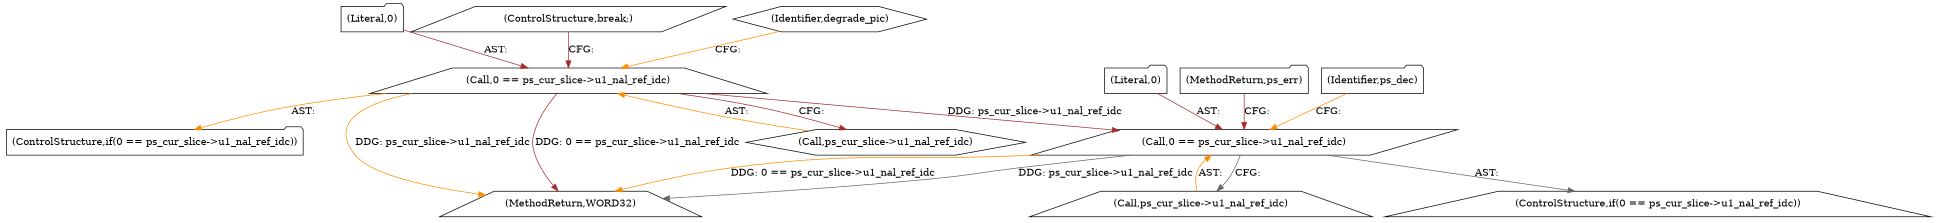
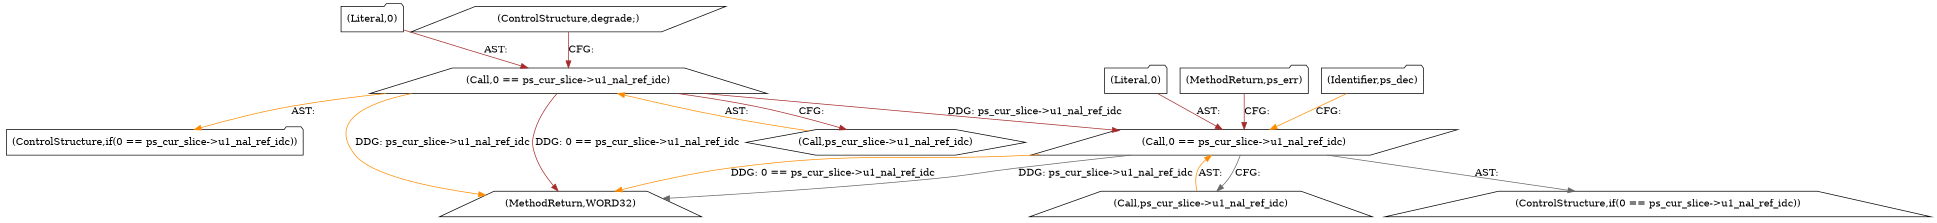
  digraph {
    node [shape=folder]
    edge [color=darkorange]
    n1 [label="(Call,0 == ps_cur_slice->u1_nal_ref_idc)" shape=parallelogram]
    n2 [label="(MethodReturn,WORD32)" shape=trapezium]
    n3 [label="(ControlStructure,if(0 == ps_cur_slice->u1_nal_ref_idc))" shape=trapezium]
    n4 [label="(Call,ps_cur_slice->u1_nal_ref_idc)" shape=trapezium]
    n5 [label="(Call,0 == ps_cur_slice->u1_nal_ref_idc)" shape=trapezium]
    n6 [label="(Call,ps_cur_slice->u1_nal_ref_idc)" shape=hexagon]
    n7 [label="(ControlStructure,if(0 == ps_cur_slice->u1_nal_ref_idc))"]
    n8 [label="(Literal,0)"]
    n9 [label="(Identifier,ps_dec)"]
-   n10 [label="(ControlStructure,break;)" shape=parallelogram]
+   n10 [label="(ControlStructure,degrade;)" shape=parallelogram]
    n11 [label="(Literal,0)"]
-   n12 [label="(Identifier,degrade_pic)" shape=hexagon]
    n13 [label="(MethodReturn,ps_err)"]
    n1 -> n2 [label="DDG: 0 == ps_cur_slice->u1_nal_ref_idc"]
    n1 -> n2 [color=gray40 label="DDG: ps_cur_slice->u1_nal_ref_idc"]
    n1 -> n3 [color=gray40 label="AST: "]
    n1 -> n4 [color=gray40 label="CFG: "]
    n4 -> n1 [label="AST: "]
    n5 -> n1 [color=brown label="DDG: ps_cur_slice->u1_nal_ref_idc"]
    n5 -> n2 [color=brown label="DDG: 0 == ps_cur_slice->u1_nal_ref_idc"]
    n5 -> n2 [label="DDG: ps_cur_slice->u1_nal_ref_idc"]
    n5 -> n6 [color=brown label="CFG: "]
    n5 -> n7 [label="AST: "]
    n6 -> n5 [label="AST: "]
    n8 -> n5 [color=brown label="AST: "]
    n9 -> n1 [label="CFG: "]
    n10 -> n5 [color=brown label="CFG: "]
    n11 -> n1 [color=brown label="AST: "]
-   n12 -> n5 [label="CFG: "]
    n13 -> n1 [color=brown label="CFG: "]
  }
